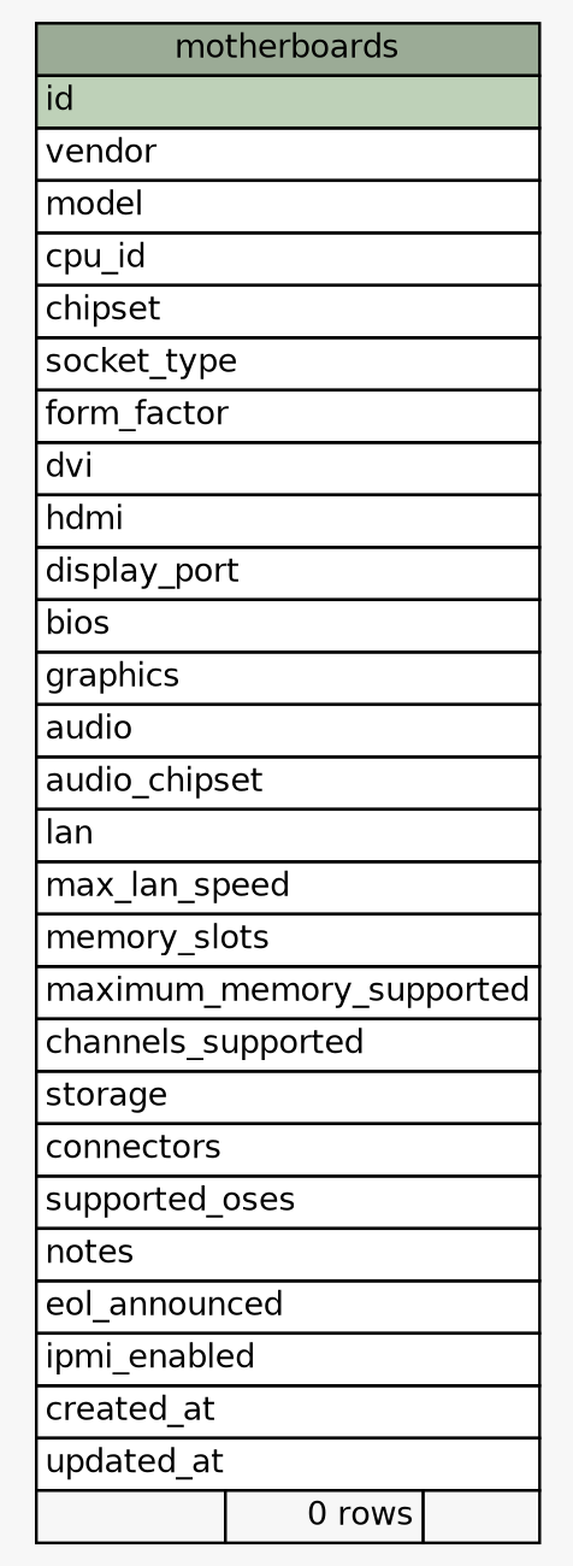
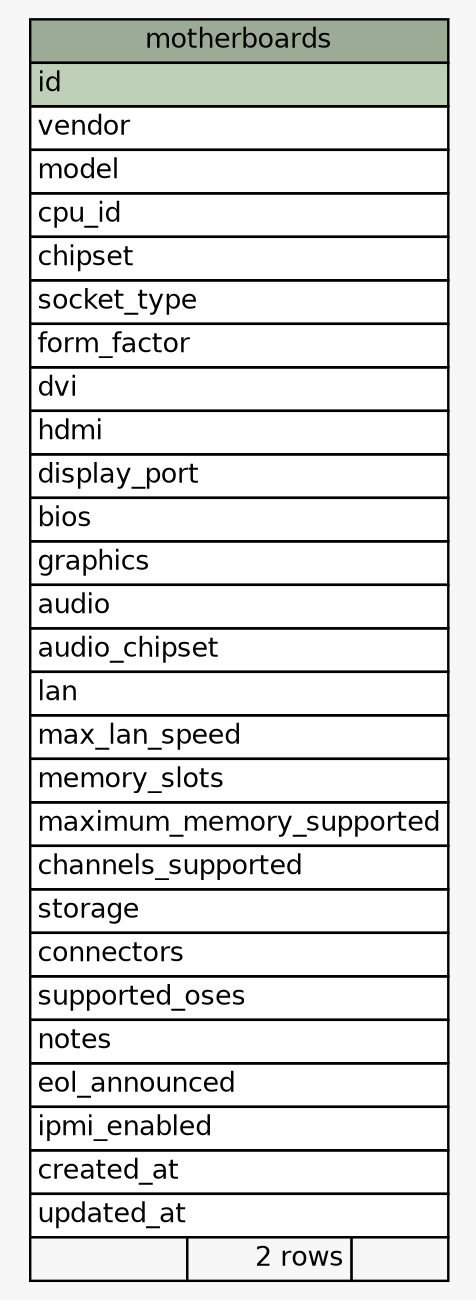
  digraph {
    bgcolor="#f7f7f7"
    fontname=Helvetica
    fontsize=11
    nodesep=0.18
    rankdir=RL
    ranksep=0.46
-   n1 [fontname=Helvetica fontsize=11 label=<     <TABLE BORDER="0" CELLBORDER="1" CELLSPACING="0" BGCOLOR="#ffffff">       <TR><TD COLSPAN="3" BGCOLOR="#9bab96" ALIGN="CENTER">motherboards</TD></TR>       <TR><TD PORT="id" COLSPAN="3" BGCOLOR="#bed1b8" ALIGN="LEFT">id</TD></TR>       <TR><TD PORT="vendor" COLSPAN="3" ALIGN="LEFT">vendor</TD></TR>       <TR><TD PORT="model" COLSPAN="3" ALIGN="LEFT">model</TD></TR>       <TR><TD PORT="cpu_id" COLSPAN="3" ALIGN="LEFT">cpu_id</TD></TR>       <TR><TD PORT="chipset" COLSPAN="3" ALIGN="LEFT">chipset</TD></TR>       <TR><TD PORT="socket_type" COLSPAN="3" ALIGN="LEFT">socket_type</TD></TR>       <TR><TD PORT="form_factor" COLSPAN="3" ALIGN="LEFT">form_factor</TD></TR>       <TR><TD PORT="dvi" COLSPAN="3" ALIGN="LEFT">dvi</TD></TR>       <TR><TD PORT="hdmi" COLSPAN="3" ALIGN="LEFT">hdmi</TD></TR>       <TR><TD PORT="display_port" COLSPAN="3" ALIGN="LEFT">display_port</TD></TR>       <TR><TD PORT="bios" COLSPAN="3" ALIGN="LEFT">bios</TD></TR>       <TR><TD PORT="graphics" COLSPAN="3" ALIGN="LEFT">graphics</TD></TR>       <TR><TD PORT="audio" COLSPAN="3" ALIGN="LEFT">audio</TD></TR>       <TR><TD PORT="audio_chipset" COLSPAN="3" ALIGN="LEFT">audio_chipset</TD></TR>       <TR><TD PORT="lan" COLSPAN="3" ALIGN="LEFT">lan</TD></TR>       <TR><TD PORT="max_lan_speed" COLSPAN="3" ALIGN="LEFT">max_lan_speed</TD></TR>       <TR><TD PORT="memory_slots" COLSPAN="3" ALIGN="LEFT">memory_slots</TD></TR>       <TR><TD PORT="maximum_memory_supported" COLSPAN="3" ALIGN="LEFT">maximum_memory_supported</TD></TR>       <TR><TD PORT="channels_supported" COLSPAN="3" ALIGN="LEFT">channels_supported</TD></TR>       <TR><TD PORT="storage" COLSPAN="3" ALIGN="LEFT">storage</TD></TR>       <TR><TD PORT="connectors" COLSPAN="3" ALIGN="LEFT">connectors</TD></TR>       <TR><TD PORT="supported_oses" COLSPAN="3" ALIGN="LEFT">supported_oses</TD></TR>       <TR><TD PORT="notes" COLSPAN="3" ALIGN="LEFT">notes</TD></TR>       <TR><TD PORT="eol_announced" COLSPAN="3" ALIGN="LEFT">eol_announced</TD></TR>       <TR><TD PORT="ipmi_enabled" COLSPAN="3" ALIGN="LEFT">ipmi_enabled</TD></TR>       <TR><TD PORT="created_at" COLSPAN="3" ALIGN="LEFT">created_at</TD></TR>       <TR><TD PORT="updated_at" COLSPAN="3" ALIGN="LEFT">updated_at</TD></TR>       <TR><TD ALIGN="LEFT" BGCOLOR="#f7f7f7">  </TD><TD ALIGN="RIGHT" BGCOLOR="#f7f7f7">0 rows</TD><TD ALIGN="RIGHT" BGCOLOR="#f7f7f7">  </TD></TR>     </TABLE>> shape=plaintext]
+   n1 [fontname=Helvetica fontsize=11 label=<     <TABLE BORDER="0" CELLBORDER="1" CELLSPACING="0" BGCOLOR="#ffffff">       <TR><TD COLSPAN="3" BGCOLOR="#9bab96" ALIGN="CENTER">motherboards</TD></TR>       <TR><TD PORT="id" COLSPAN="3" BGCOLOR="#bed1b8" ALIGN="LEFT">id</TD></TR>       <TR><TD PORT="vendor" COLSPAN="3" ALIGN="LEFT">vendor</TD></TR>       <TR><TD PORT="model" COLSPAN="3" ALIGN="LEFT">model</TD></TR>       <TR><TD PORT="cpu_id" COLSPAN="3" ALIGN="LEFT">cpu_id</TD></TR>       <TR><TD PORT="chipset" COLSPAN="3" ALIGN="LEFT">chipset</TD></TR>       <TR><TD PORT="socket_type" COLSPAN="3" ALIGN="LEFT">socket_type</TD></TR>       <TR><TD PORT="form_factor" COLSPAN="3" ALIGN="LEFT">form_factor</TD></TR>       <TR><TD PORT="dvi" COLSPAN="3" ALIGN="LEFT">dvi</TD></TR>       <TR><TD PORT="hdmi" COLSPAN="3" ALIGN="LEFT">hdmi</TD></TR>       <TR><TD PORT="display_port" COLSPAN="3" ALIGN="LEFT">display_port</TD></TR>       <TR><TD PORT="bios" COLSPAN="3" ALIGN="LEFT">bios</TD></TR>       <TR><TD PORT="graphics" COLSPAN="3" ALIGN="LEFT">graphics</TD></TR>       <TR><TD PORT="audio" COLSPAN="3" ALIGN="LEFT">audio</TD></TR>       <TR><TD PORT="audio_chipset" COLSPAN="3" ALIGN="LEFT">audio_chipset</TD></TR>       <TR><TD PORT="lan" COLSPAN="3" ALIGN="LEFT">lan</TD></TR>       <TR><TD PORT="max_lan_speed" COLSPAN="3" ALIGN="LEFT">max_lan_speed</TD></TR>       <TR><TD PORT="memory_slots" COLSPAN="3" ALIGN="LEFT">memory_slots</TD></TR>       <TR><TD PORT="maximum_memory_supported" COLSPAN="3" ALIGN="LEFT">maximum_memory_supported</TD></TR>       <TR><TD PORT="channels_supported" COLSPAN="3" ALIGN="LEFT">channels_supported</TD></TR>       <TR><TD PORT="storage" COLSPAN="3" ALIGN="LEFT">storage</TD></TR>       <TR><TD PORT="connectors" COLSPAN="3" ALIGN="LEFT">connectors</TD></TR>       <TR><TD PORT="supported_oses" COLSPAN="3" ALIGN="LEFT">supported_oses</TD></TR>       <TR><TD PORT="notes" COLSPAN="3" ALIGN="LEFT">notes</TD></TR>       <TR><TD PORT="eol_announced" COLSPAN="3" ALIGN="LEFT">eol_announced</TD></TR>       <TR><TD PORT="ipmi_enabled" COLSPAN="3" ALIGN="LEFT">ipmi_enabled</TD></TR>       <TR><TD PORT="created_at" COLSPAN="3" ALIGN="LEFT">created_at</TD></TR>       <TR><TD PORT="updated_at" COLSPAN="3" ALIGN="LEFT">updated_at</TD></TR>       <TR><TD ALIGN="LEFT" BGCOLOR="#f7f7f7">  </TD><TD ALIGN="RIGHT" BGCOLOR="#f7f7f7">2 rows</TD><TD ALIGN="RIGHT" BGCOLOR="#f7f7f7">  </TD></TR>     </TABLE>> shape=plaintext]
  }
